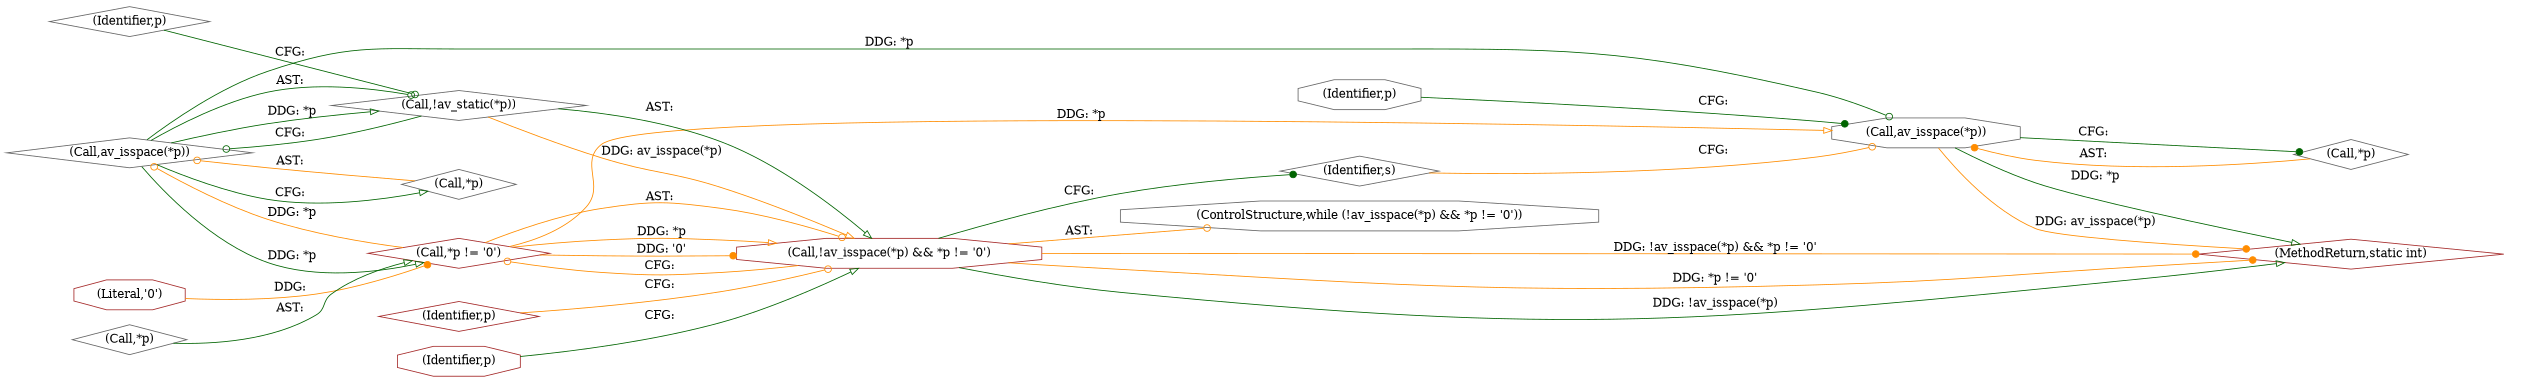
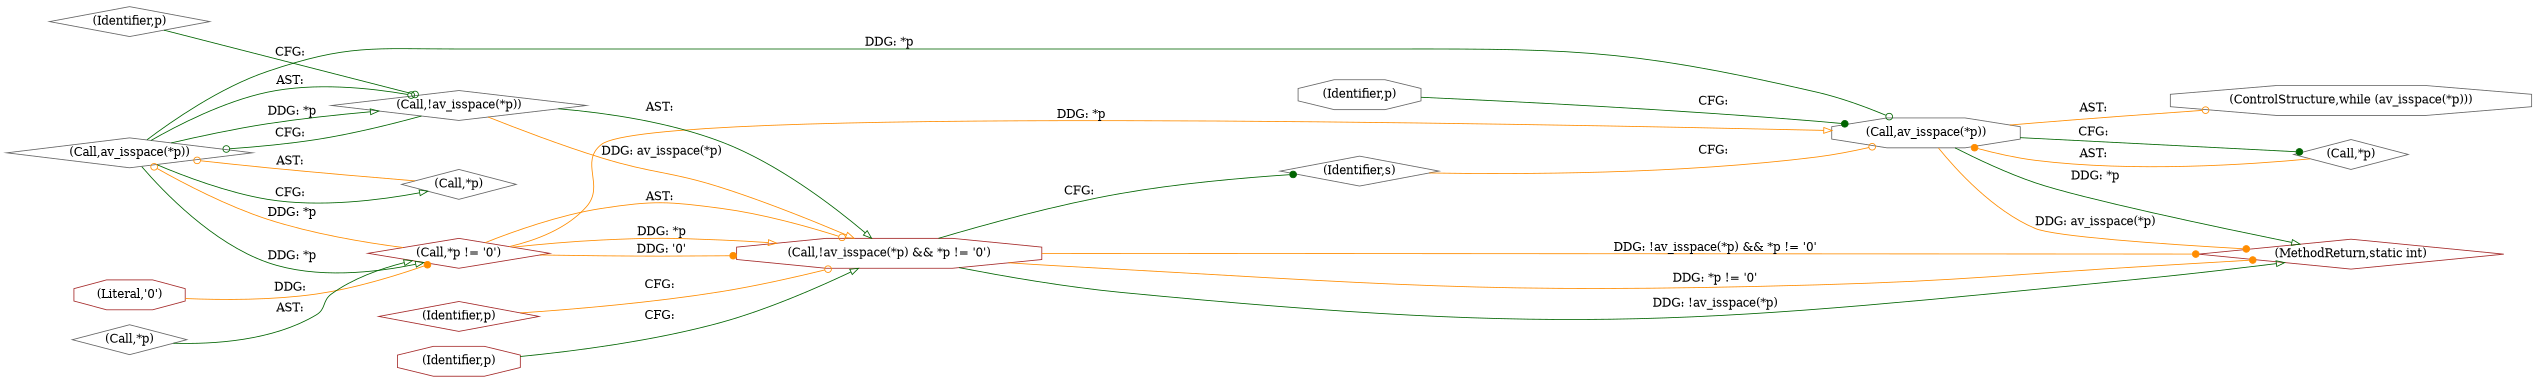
  digraph {
    rankdir=LR
    node [color=gray40 shape=diamond]
    edge [arrowhead=odot color=darkorange]
    n1 [label="(Call,av_isspace(*p))"]
    n2 [color=brown label="(Call,*p != '\0')"]
-   n3 [label="(Call,!av_static(*p))"]
+   n3 [label="(Call,!av_isspace(*p))"]
    n4 [label="(Call,av_isspace(*p))" shape=octagon]
    n5 [label="(Call,*p)"]
    n6 [color=brown label="(Call,!av_isspace(*p) && *p != '\0')" shape=octagon]
    n7 [color=brown label="(MethodReturn,static int)"]
+   n8 [label="(ControlStructure,while (av_isspace(*p)))" shape=octagon]
    n9 [label="(Call,*p)"]
-   n10 [label="(ControlStructure,while (!av_isspace(*p) && *p != '\0'))" shape=octagon]
    n11 [label="(Identifier,s)"]
    n12 [color=brown label="(Literal,'\0')" shape=octagon]
    n13 [color=brown label="(Identifier,p)"]
    n14 [label="(Identifier,p)" shape=octagon]
    n15 [label="(Identifier,p)"]
    n16 [color=brown label="(Identifier,p)" shape=octagon]
    n17 [label="(Call,*p)"]
    n1 -> n2 [arrowhead=onormal color=darkgreen label="DDG: *p"]
    n1 -> n3 [color=darkgreen label="AST: "]
    n1 -> n3 [arrowhead=onormal color=darkgreen label="DDG: *p"]
    n1 -> n4 [color=darkgreen label="DDG: *p"]
    n1 -> n5 [arrowhead=onormal color=darkgreen label="CFG: "]
    n2 -> n1 [label="DDG: *p"]
    n2 -> n4 [arrowhead=onormal label="DDG: *p"]
    n2 -> n6 [label="AST: "]
    n2 -> n6 [arrowhead=onormal label="DDG: *p"]
    n2 -> n6 [arrowhead=dot label="DDG: '\0'"]
    n3 -> n1 [color=darkgreen label="CFG: "]
    n3 -> n6 [arrowhead=onormal color=darkgreen label="AST: "]
    n3 -> n6 [arrowhead=onormal label="DDG: av_isspace(*p)"]
    n4 -> n7 [arrowhead=onormal color=darkgreen label="DDG: *p"]
    n4 -> n7 [arrowhead=dot label="DDG: av_isspace(*p)"]
+   n4 -> n8 [label="AST: "]
    n4 -> n9 [arrowhead=dot color=darkgreen label="CFG: "]
    n5 -> n1 [label="AST: "]
-   n6 -> n2 [label="CFG: "]
    n6 -> n7 [arrowhead=dot label="DDG: *p != '\0'"]
    n6 -> n7 [arrowhead=onormal color=darkgreen label="DDG: !av_isspace(*p)"]
    n6 -> n7 [arrowhead=dot label="DDG: !av_isspace(*p) && *p != '\0'"]
-   n6 -> n10 [label="AST: "]
    n6 -> n11 [arrowhead=dot color=darkgreen label="CFG: "]
    n9 -> n4 [arrowhead=dot label="AST: "]
    n11 -> n4 [label="CFG: "]
    n12 -> n2 [arrowhead=dot label="DDG: "]
    n13 -> n6 [label="CFG: "]
    n14 -> n4 [arrowhead=dot color=darkgreen label="CFG: "]
    n15 -> n3 [color=darkgreen label="CFG: "]
    n16 -> n6 [arrowhead=onormal color=darkgreen label="CFG: "]
    n17 -> n2 [arrowhead=onormal color=darkgreen label="AST: "]
  }
